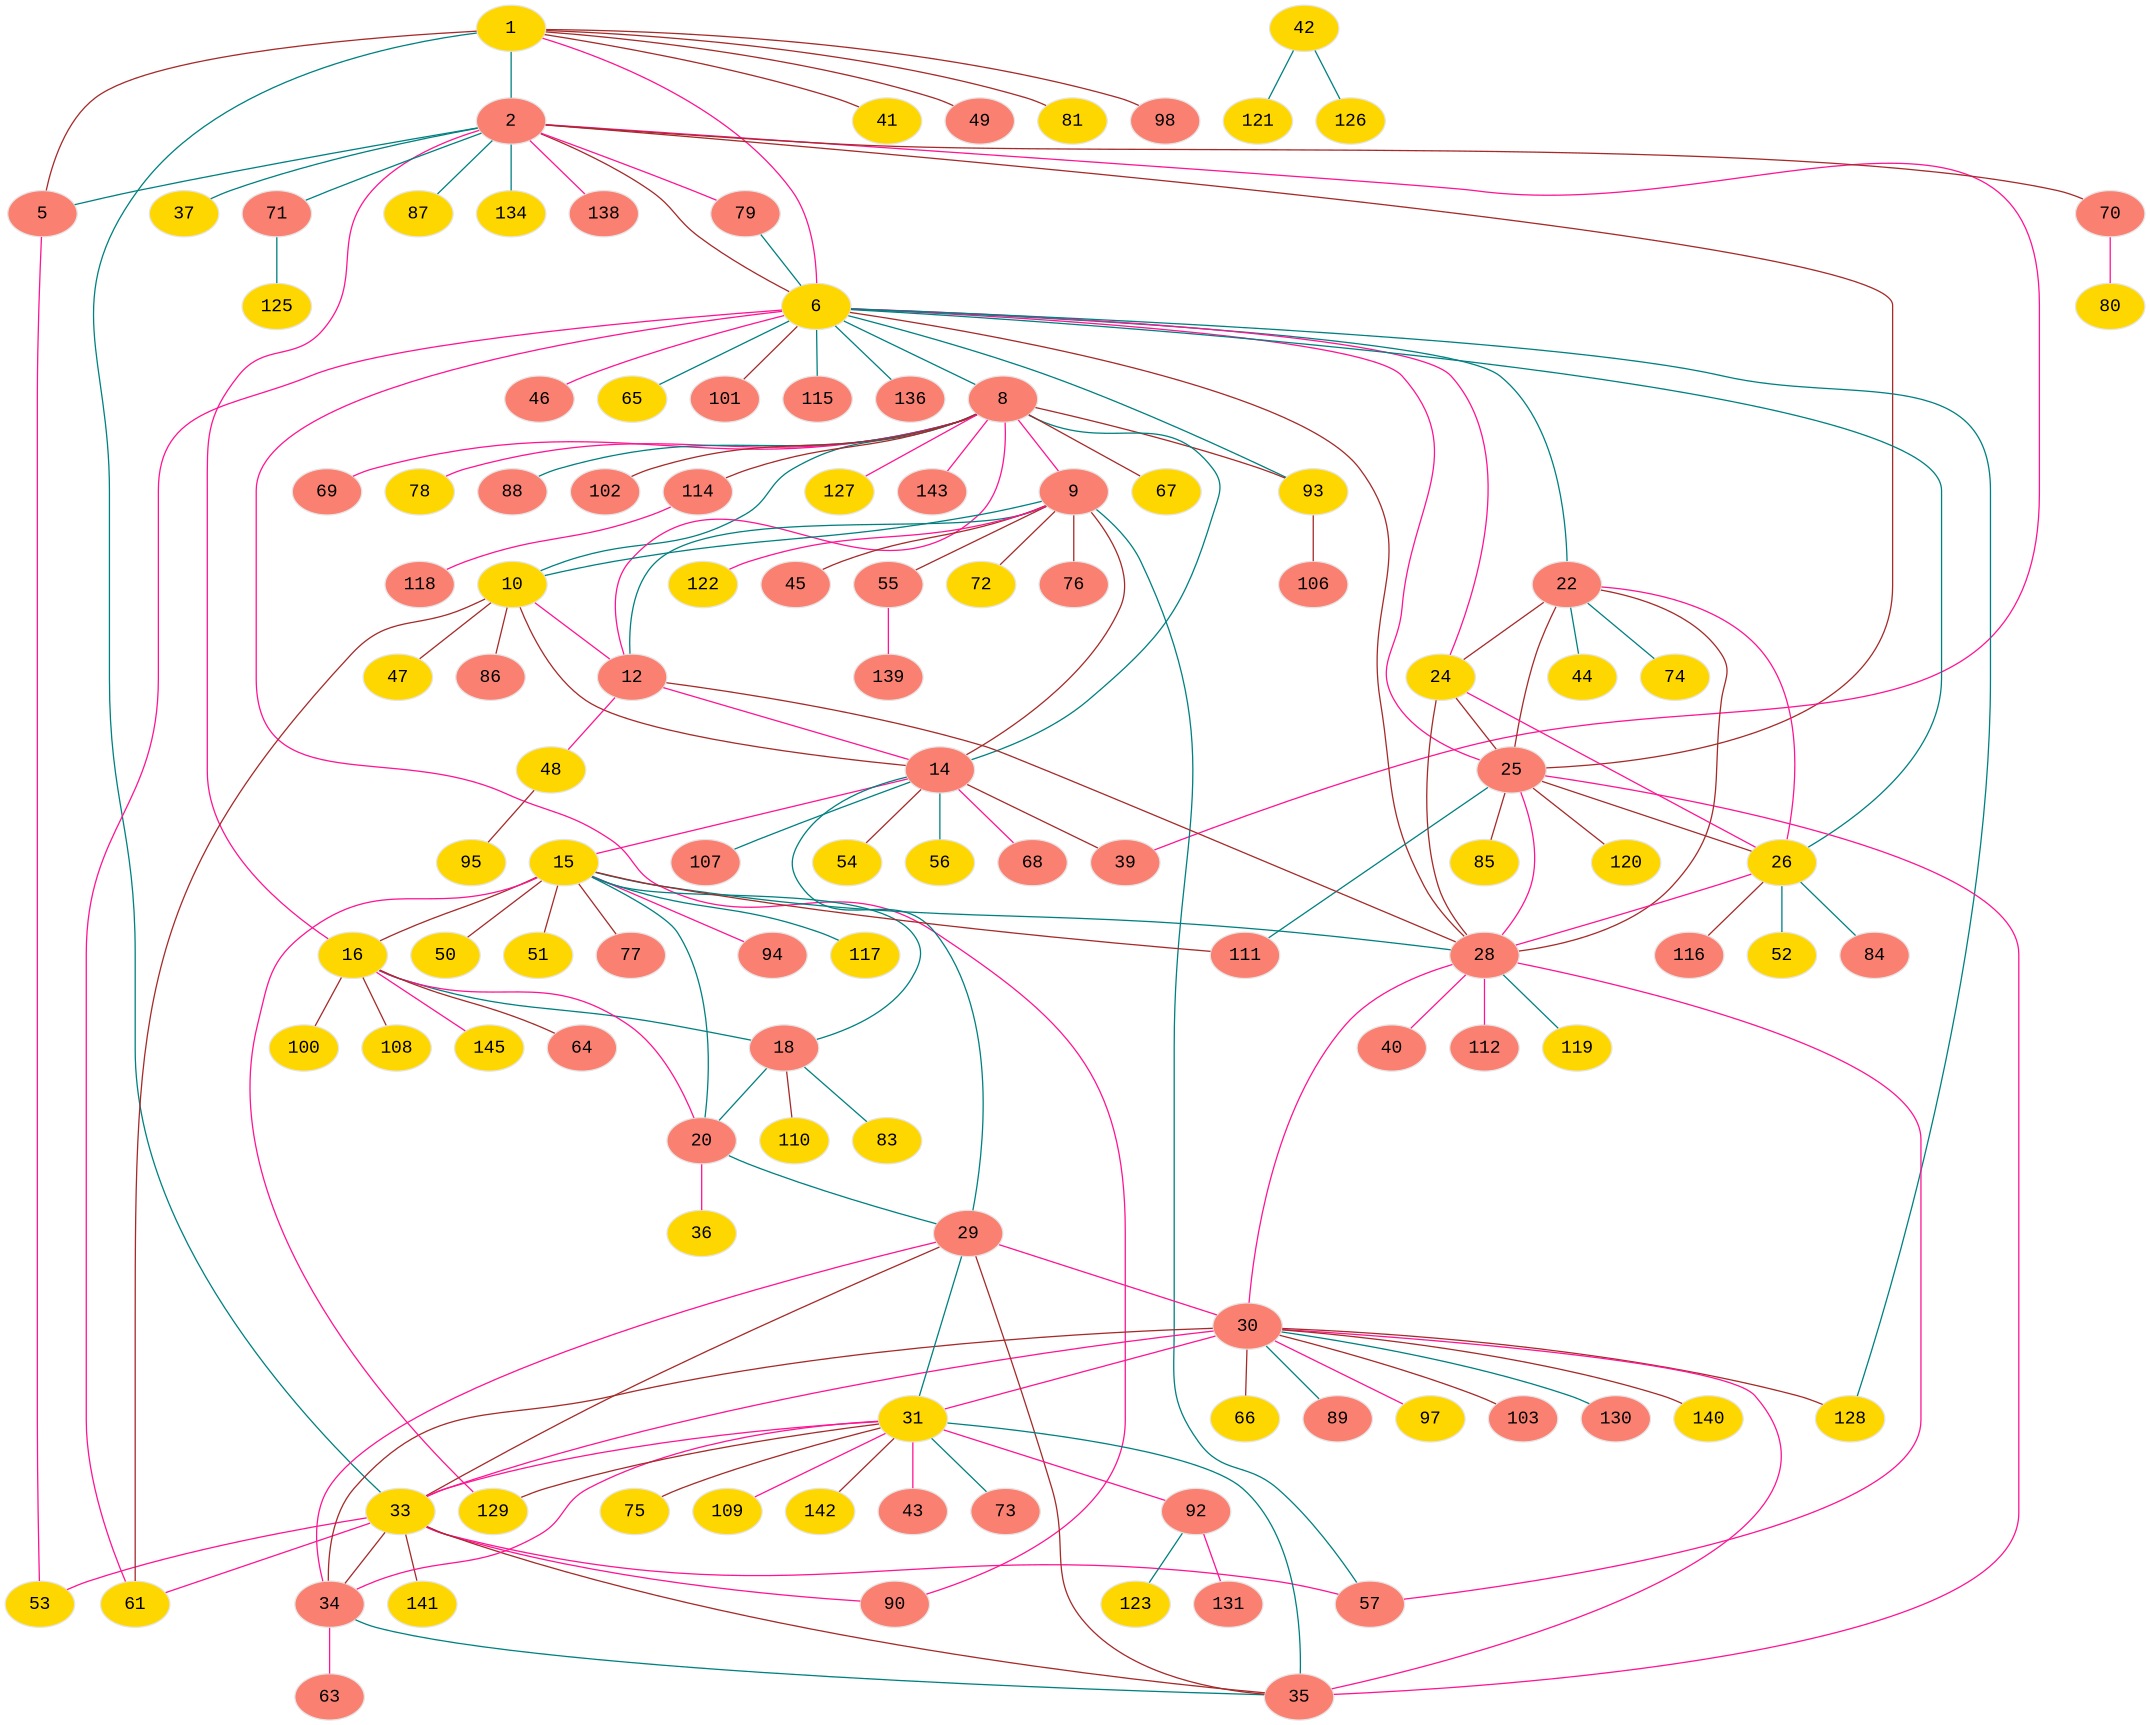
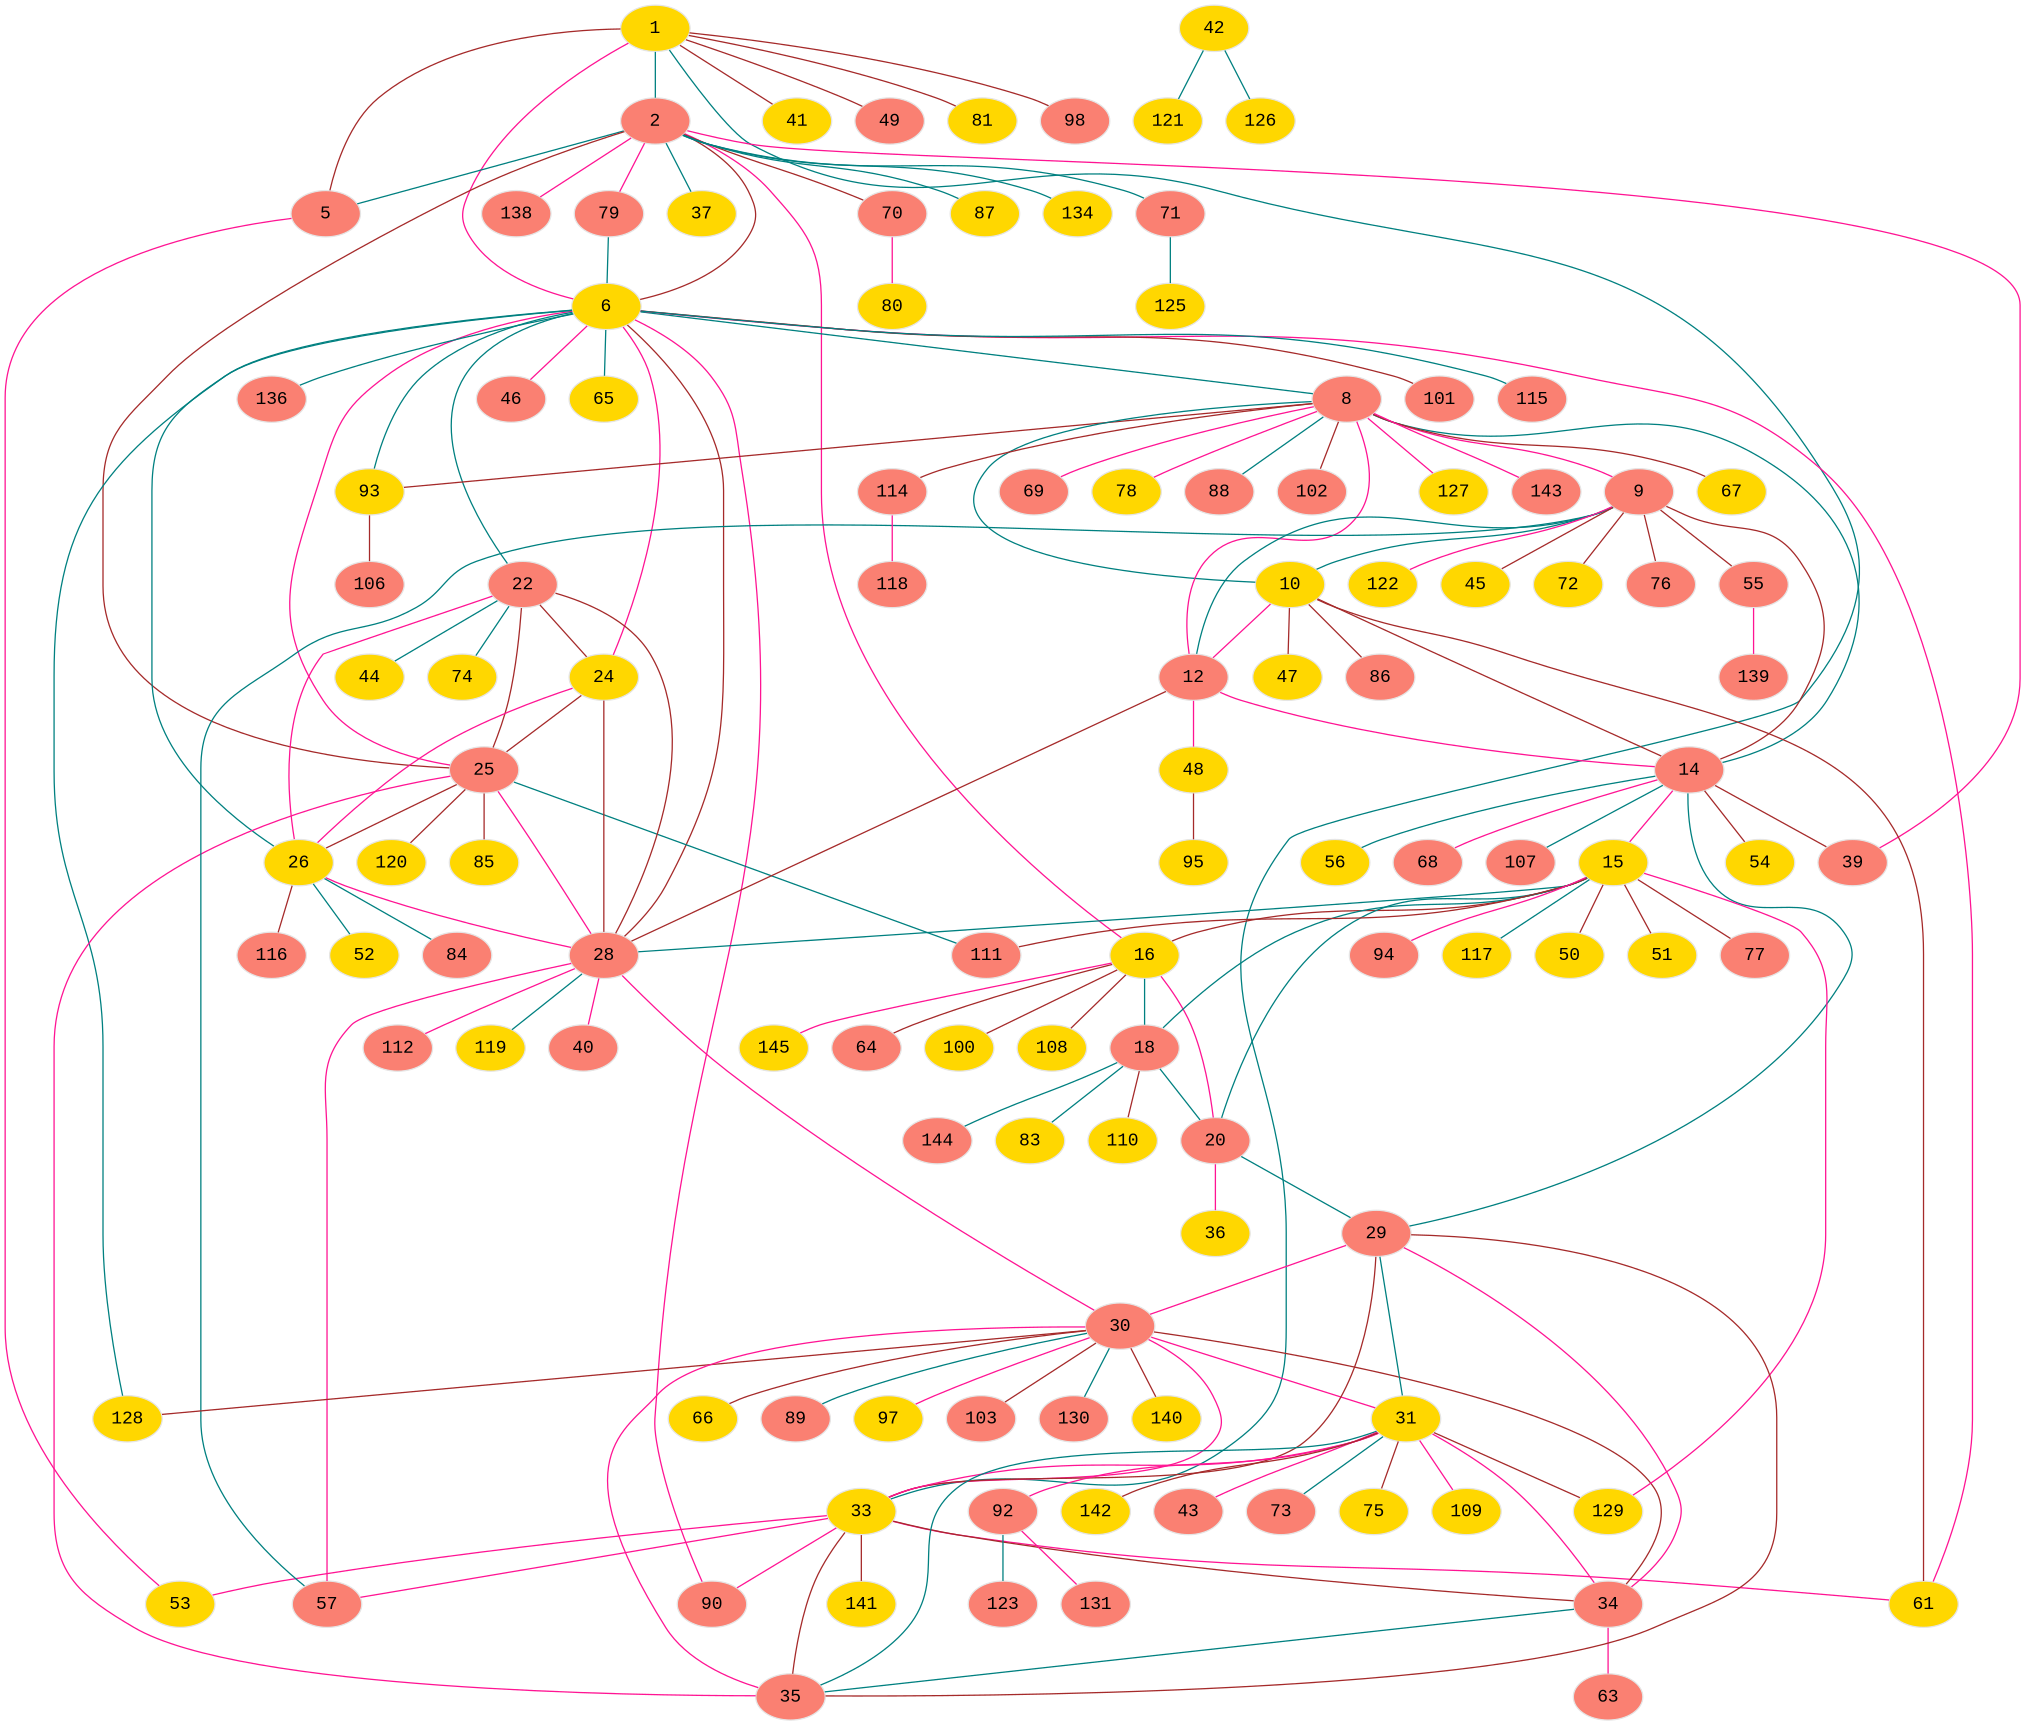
  graph {
    fontname="Liberation Mono"
    node [color=gray90 fillcolor=gold fontname="Liberation Mono" style=filled]
    edge [color=brown fontname="Liberation Mono"]
    1 [super="+3"]
    2 [fillcolor=salmon super="+4"]
    5 [fillcolor=salmon super="+7"]
    6 [super="+23"]
    33 [super="+96"]
    41
    49 [fillcolor=salmon]
    81
    98 [fillcolor=salmon]
    16 [super="+17"]
    25 [fillcolor=salmon super="+62"]
    37
    39 [fillcolor=salmon]
    70 [fillcolor=salmon]
    71 [fillcolor=salmon]
    79 [fillcolor=salmon]
    87
    134
    138 [fillcolor=salmon]
    53
    8 [fillcolor=salmon super="+11"]
    22 [fillcolor=salmon super="+27"]
    24 [super="+60"]
    26 [super="+124"]
    28 [fillcolor=salmon super="+91"]
    46 [fillcolor=salmon]
    61
    65
    90 [fillcolor=salmon super="+104"]
    93 [super="+105"]
    101 [fillcolor=salmon]
    115 [fillcolor=salmon]
    128
    136 [fillcolor=salmon]
    57 [fillcolor=salmon]
    35 [fillcolor=salmon super="+58"]
    34 [fillcolor=salmon]
    141
    18 [fillcolor=salmon super="+21"]
    20 [fillcolor=salmon super="+132"]
    64 [fillcolor=salmon]
    100 [super="+137"]
    108
    145
    111 [fillcolor=salmon]
    85
    120
    80
    125
    9 [fillcolor=salmon super="+13"]
    10 [super="+99"]
    12 [fillcolor=salmon]
    14 [fillcolor=salmon super="+38"]
    67
    69 [fillcolor=salmon]
    78
    88 [fillcolor=salmon]
    102 [fillcolor=salmon]
    114 [fillcolor=salmon]
    127
    143 [fillcolor=salmon]
    44
    74
    52
    84 [fillcolor=salmon]
    116 [fillcolor=salmon]
    30 [fillcolor=salmon super="+32"]
    40 [fillcolor=salmon]
    112 [fillcolor=salmon]
    119
    106 [fillcolor=salmon]
-   45 [fillcolor=salmon]
+   45
    55 [fillcolor=salmon]
    72
    76 [fillcolor=salmon super="+113"]
    122
    47
    86 [fillcolor=salmon]
    48 [super="+82"]
    15 [super="+19"]
    29 [fillcolor=salmon super="+135"]
    54
    56
    68 [fillcolor=salmon]
    107 [fillcolor=salmon]
    42 [super="+133"]
    121
    126
    118 [fillcolor=salmon]
    139 [fillcolor=salmon]
    95
    50
    51
    77 [fillcolor=salmon]
    94 [fillcolor=salmon]
    117
    129
    31 [super="+59"]
    83
    110
+   144 [fillcolor=salmon]
    36
    66
    89 [fillcolor=salmon]
    97
    103 [fillcolor=salmon]
    130 [fillcolor=salmon]
    140
    43 [fillcolor=salmon]
    73 [fillcolor=salmon]
    75
    92 [fillcolor=salmon]
    109
    142
    63 [fillcolor=salmon]
-   123
+   123 [fillcolor=salmon]
    131 [fillcolor=salmon]
    1 -- 2 [color=teal weight=4]
    1 -- 5 [weight=4]
    1 -- 6 [color=deeppink weight=2]
    1 -- 33 [color=teal]
    1 -- 41
    1 -- 49
    1 -- 81
    1 -- 98
    2 -- 5 [color=teal weight=4]
    2 -- 6 [weight=2]
    2 -- 16 [color=deeppink]
    2 -- 25
    2 -- 37 [color=teal]
    2 -- 39 [color=deeppink]
    2 -- 70
    2 -- 71 [color=teal]
    2 -- 79 [color=deeppink]
    2 -- 87 [color=teal]
    2 -- 134 [color=teal]
    2 -- 138 [color=deeppink]
    5 -- 53 [color=deeppink]
    6 -- 25 [color=deeppink]
    6 -- 8 [color=teal]
    6 -- 22 [color=teal weight=2]
    6 -- 24 [color=deeppink]
    6 -- 26 [color=teal]
    6 -- 28
    6 -- 46 [color=deeppink]
    6 -- 61 [color=deeppink]
    6 -- 65 [color=teal]
    6 -- 90 [color=deeppink]
    6 -- 93 [color=teal]
    6 -- 101
    6 -- 115 [color=teal]
    6 -- 128 [color=teal]
    6 -- 136 [color=teal]
    33 -- 53 [color=deeppink]
    33 -- 61 [color=deeppink]
    33 -- 90 [color=deeppink]
    33 -- 57 [color=deeppink]
    33 -- 35
    33 -- 34
    33 -- 141
    16 -- 18 [color=teal weight=4]
    16 -- 20 [color=deeppink weight=2]
    16 -- 64
    16 -- 100
    16 -- 108
    16 -- 145 [color=deeppink]
    25 -- 26
    25 -- 28 [color=deeppink]
    25 -- 35 [color=deeppink]
    25 -- 111 [color=teal]
    25 -- 85
    25 -- 120
    70 -- 80 [color=deeppink]
    71 -- 125 [color=teal]
    79 -- 6 [color=teal weight=2]
    8 -- 93
    8 -- 9 [color=deeppink weight=4]
    8 -- 10 [color=teal weight=2]
    8 -- 12 [color=deeppink weight=2]
    8 -- 14 [color=teal weight=2]
    8 -- 67
    8 -- 69 [color=deeppink]
    8 -- 78 [color=deeppink]
    8 -- 88 [color=teal]
    8 -- 102
    8 -- 114
    8 -- 127 [color=deeppink]
    8 -- 143 [color=deeppink]
    22 -- 25 [weight=2]
    22 -- 24 [weight=2]
    22 -- 26 [color=deeppink weight=2]
    22 -- 28 [weight=2]
    22 -- 44 [color=teal]
    22 -- 74 [color=teal]
    24 -- 25
    24 -- 26 [color=deeppink]
    24 -- 28
    26 -- 28 [color=deeppink]
    26 -- 52 [color=teal]
    26 -- 84 [color=teal]
    26 -- 116
    28 -- 57 [color=deeppink]
    28 -- 30 [color=deeppink]
    28 -- 40 [color=deeppink]
    28 -- 112 [color=deeppink]
    28 -- 119 [color=teal]
    93 -- 106
    34 -- 35 [color=teal]
    34 -- 63 [color=deeppink]
    18 -- 20 [color=teal weight=2]
    18 -- 83 [color=teal]
    18 -- 110
+   18 -- 144 [color=teal]
    20 -- 29 [color=teal]
    20 -- 36 [color=deeppink]
    9 -- 57 [color=teal]
    9 -- 10 [color=teal weight=2]
    9 -- 12 [color=teal weight=2]
    9 -- 14 [weight=2]
    9 -- 45
    9 -- 55
    9 -- 72
    9 -- 76
    9 -- 122 [color=deeppink]
    10 -- 61
    10 -- 12 [color=deeppink]
    10 -- 14
    10 -- 47
    10 -- 86
    12 -- 28
    12 -- 14 [color=deeppink]
    12 -- 48 [color=deeppink]
    14 -- 39
    14 -- 15 [color=deeppink]
    14 -- 29 [color=teal]
    14 -- 54
    14 -- 56 [color=teal]
    14 -- 68 [color=deeppink]
    14 -- 107 [color=teal]
    114 -- 118 [color=deeppink]
    30 -- 33 [color=deeppink weight=2]
    30 -- 128
    30 -- 35 [color=deeppink weight=2]
    30 -- 34 [weight=2]
    30 -- 31 [color=deeppink weight=2]
    30 -- 66
    30 -- 89 [color=teal]
    30 -- 97 [color=deeppink]
    30 -- 103
    30 -- 130 [color=teal]
    30 -- 140
    55 -- 139 [color=deeppink]
    48 -- 95
    15 -- 16 [weight=4]
    15 -- 28 [color=teal]
    15 -- 18 [color=teal weight=4]
    15 -- 20 [color=teal weight=2]
    15 -- 111
    15 -- 50
    15 -- 51
    15 -- 77
    15 -- 94 [color=deeppink]
    15 -- 117 [color=teal]
    15 -- 129 [color=deeppink]
    29 -- 33
    29 -- 35
    29 -- 34 [color=deeppink]
    29 -- 30 [color=deeppink weight=2]
    29 -- 31 [color=teal]
    42 -- 121 [color=teal]
    42 -- 126 [color=teal]
    31 -- 33 [color=deeppink]
    31 -- 35 [color=teal]
    31 -- 34 [color=deeppink]
    31 -- 129
    31 -- 43 [color=deeppink]
    31 -- 73 [color=teal]
    31 -- 75
    31 -- 92 [color=deeppink]
    31 -- 109 [color=deeppink]
    31 -- 142
    92 -- 123 [color=teal]
    92 -- 131 [color=deeppink]
  }
